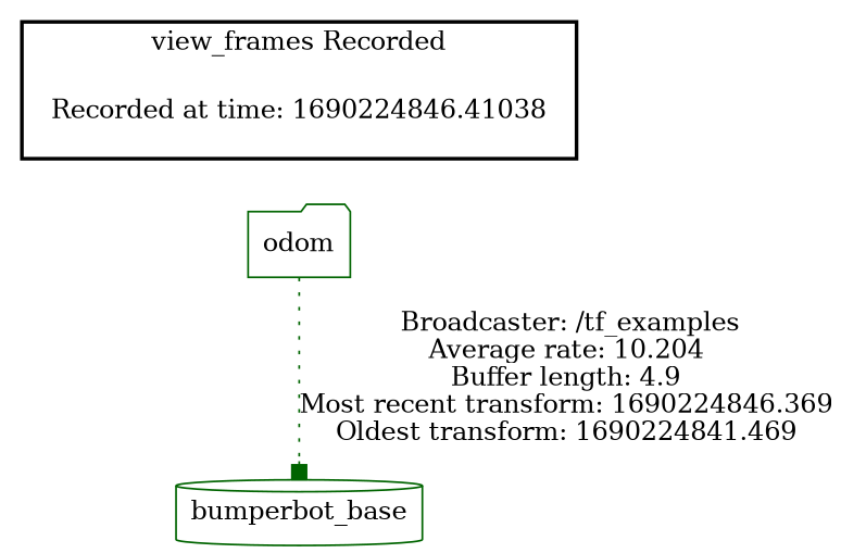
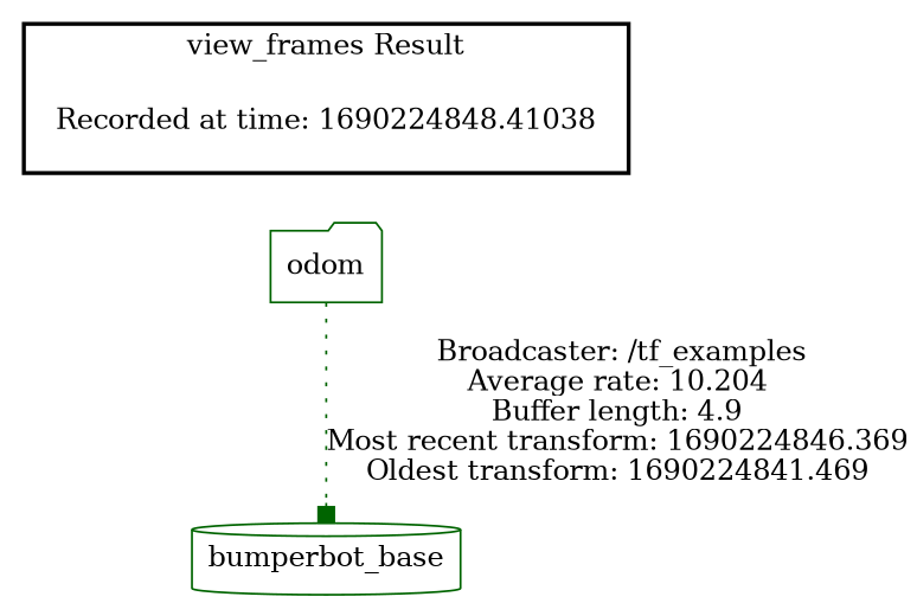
  digraph {
    node [color=darkgreen]
-   "Recorded at time: 1690224846.41038" [shape=plaintext]
+   "Recorded at time: 1690224846.41038" [shape=plaintext label="Recorded at time: 1690224848.41038"]
    odom [shape=folder]
    bumperbot_base [shape=cylinder]
    subgraph cluster_1 {
      color=black
-     label="view_frames Recorded"
+     label="view_frames Result"
      style=bold
      "Recorded at time: 1690224846.41038"
    }
    "Recorded at time: 1690224846.41038" -> odom [style=invis]
    odom -> bumperbot_base [arrowhead=box color=darkgreen label=" Broadcaster: /tf_examples\nAverage rate: 10.204\nBuffer length: 4.9\nMost recent transform: 1690224846.369\nOldest transform: 1690224841.469\n" style=dotted]
  }
